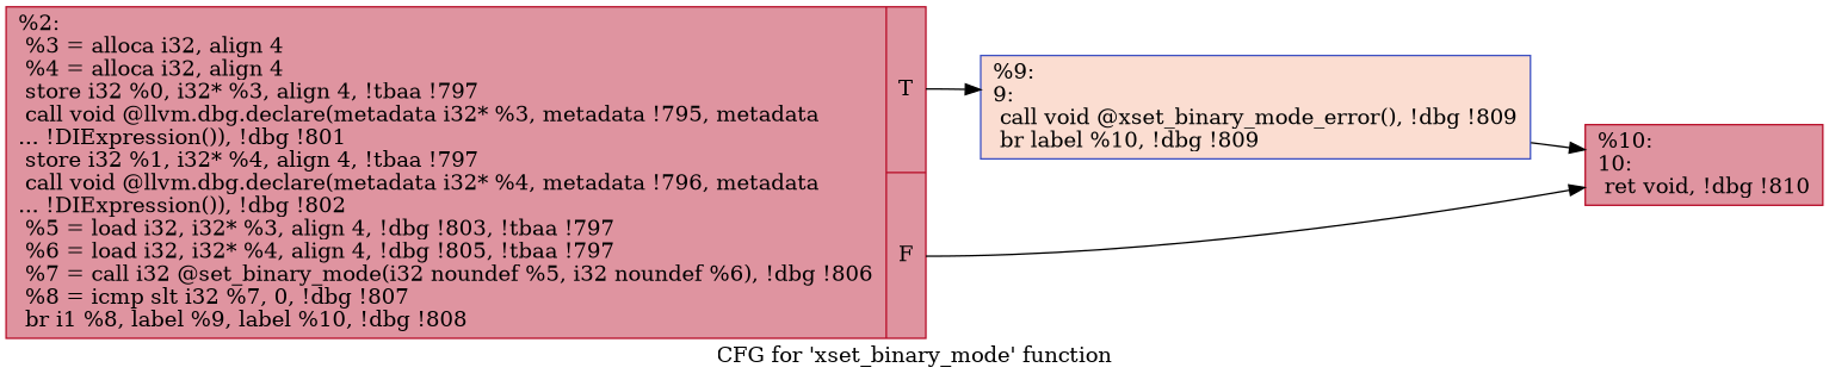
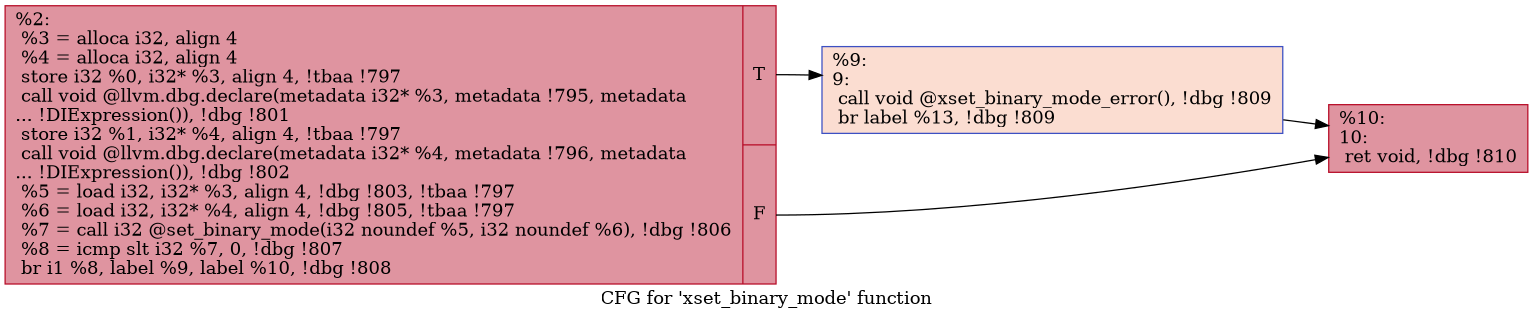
  digraph {
    label="CFG for 'xset_binary_mode' function"
    rankdir=LR
    node [color="#b70d28ff" fillcolor="#b70d2870" shape=record style=filled]
    n1 [label="{%2:\l  %3 = alloca i32, align 4\l  %4 = alloca i32, align 4\l  store i32 %0, i32* %3, align 4, !tbaa !797\l  call void @llvm.dbg.declare(metadata i32* %3, metadata !795, metadata\l... !DIExpression()), !dbg !801\l  store i32 %1, i32* %4, align 4, !tbaa !797\l  call void @llvm.dbg.declare(metadata i32* %4, metadata !796, metadata\l... !DIExpression()), !dbg !802\l  %5 = load i32, i32* %3, align 4, !dbg !803, !tbaa !797\l  %6 = load i32, i32* %4, align 4, !dbg !805, !tbaa !797\l  %7 = call i32 @set_binary_mode(i32 noundef %5, i32 noundef %6), !dbg !806\l  %8 = icmp slt i32 %7, 0, !dbg !807\l  br i1 %8, label %9, label %10, !dbg !808\l|{<s0>T|<s1>F}}"]
-   n2 [color="#3d50c3ff" fillcolor="#f7b39670" label="{%9:\l9:                                                \l  call void @xset_binary_mode_error(), !dbg !809\l  br label %10, !dbg !809\l}"]
+   n2 [color="#3d50c3ff" fillcolor="#f7b39670" label="{%9:\l9:                                                \l  call void @xset_binary_mode_error(), !dbg !809\l  br label %13, !dbg !809\l}"]
    n3 [label="{%10:\l10:                                               \l  ret void, !dbg !810\l}"]
    n1 -> n2 [tailport=s0]
    n1 -> n3 [tailport=s1]
    n2 -> n3
  }
